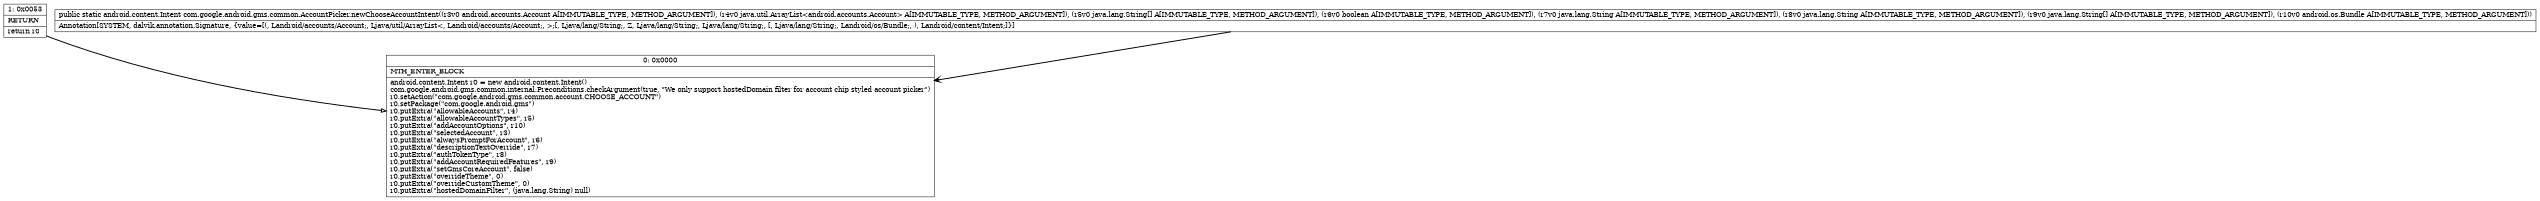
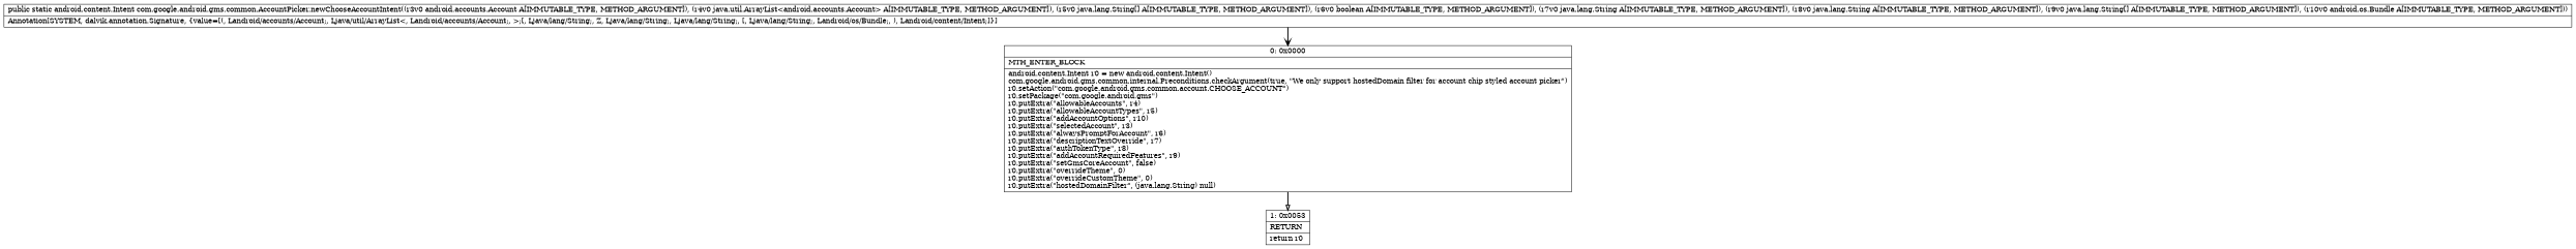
  digraph {
    fontname="DejaVu Serif"
    node [shape=record fontname="DejaVu Serif"]
    edge [style=bold fontname="DejaVu Serif"]
    n1 [label="{0\:\ 0x0000|MTH_ENTER_BLOCK\l|android.content.Intent r0 = new android.content.Intent()\lcom.google.android.gms.common.internal.Preconditions.checkArgument(true, \"We only support hostedDomain filter for account chip styled account picker\")\lr0.setAction(\"com.google.android.gms.common.account.CHOOSE_ACCOUNT\")\lr0.setPackage(\"com.google.android.gms\")\lr0.putExtra(\"allowableAccounts\", r4)\lr0.putExtra(\"allowableAccountTypes\", r5)\lr0.putExtra(\"addAccountOptions\", r10)\lr0.putExtra(\"selectedAccount\", r3)\lr0.putExtra(\"alwaysPromptForAccount\", r6)\lr0.putExtra(\"descriptionTextOverride\", r7)\lr0.putExtra(\"authTokenType\", r8)\lr0.putExtra(\"addAccountRequiredFeatures\", r9)\lr0.putExtra(\"setGmsCoreAccount\", false)\lr0.putExtra(\"overrideTheme\", 0)\lr0.putExtra(\"overrideCustomTheme\", 0)\lr0.putExtra(\"hostedDomainFilter\", (java.lang.String) null)\l}"]
    n2 [label="{1\:\ 0x0053|RETURN\l|return r0\l}"]
    n3 [label="{public static android.content.Intent com.google.android.gms.common.AccountPicker.newChooseAccountIntent((r3v0 android.accounts.Account A[IMMUTABLE_TYPE, METHOD_ARGUMENT]), (r4v0 java.util.ArrayList\<android.accounts.Account\> A[IMMUTABLE_TYPE, METHOD_ARGUMENT]), (r5v0 java.lang.String[] A[IMMUTABLE_TYPE, METHOD_ARGUMENT]), (r6v0 boolean A[IMMUTABLE_TYPE, METHOD_ARGUMENT]), (r7v0 java.lang.String A[IMMUTABLE_TYPE, METHOD_ARGUMENT]), (r8v0 java.lang.String A[IMMUTABLE_TYPE, METHOD_ARGUMENT]), (r9v0 java.lang.String[] A[IMMUTABLE_TYPE, METHOD_ARGUMENT]), (r10v0 android.os.Bundle A[IMMUTABLE_TYPE, METHOD_ARGUMENT]))  | Annotation[SYSTEM, dalvik.annotation.Signature, \{value=[(, Landroid\/accounts\/Account;, Ljava\/util\/ArrayList\<, Landroid\/accounts\/Account;, \>;[, Ljava\/lang\/String;, Z, Ljava\/lang\/String;, Ljava\/lang\/String;, [, Ljava\/lang\/String;, Landroid\/os\/Bundle;, ), Landroid\/content\/Intent;]\}]\l}"]
-   n2 -> n1 [arrowhead=onormal]
+   n1 -> n2 [arrowhead=onormal]
    n3 -> n1 [arrowhead=vee]
  }
